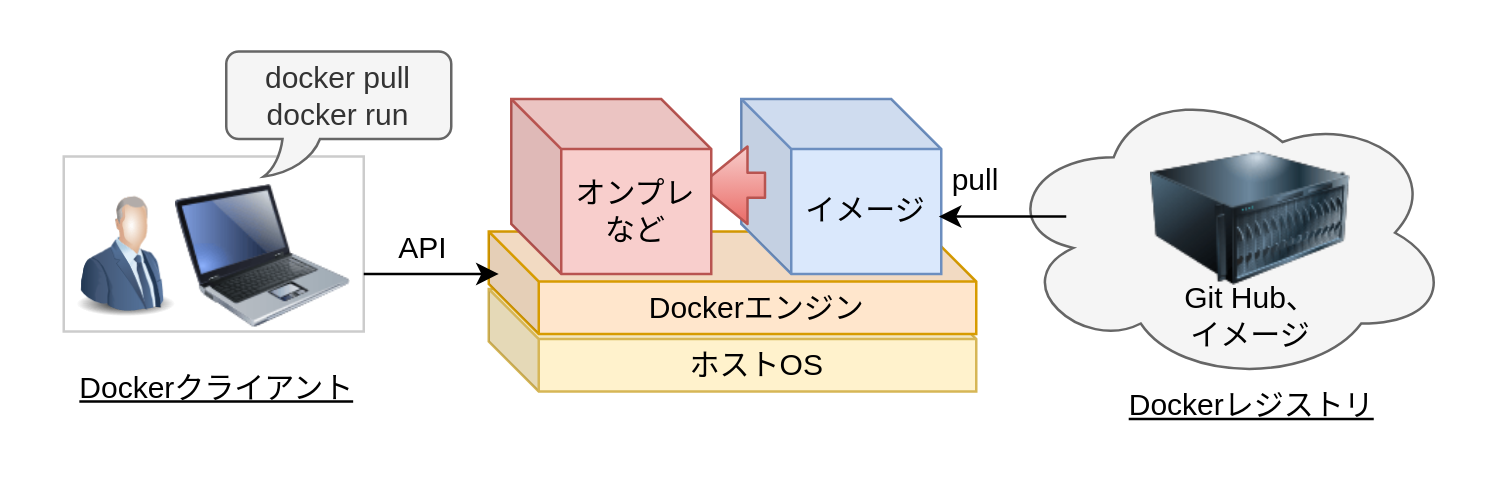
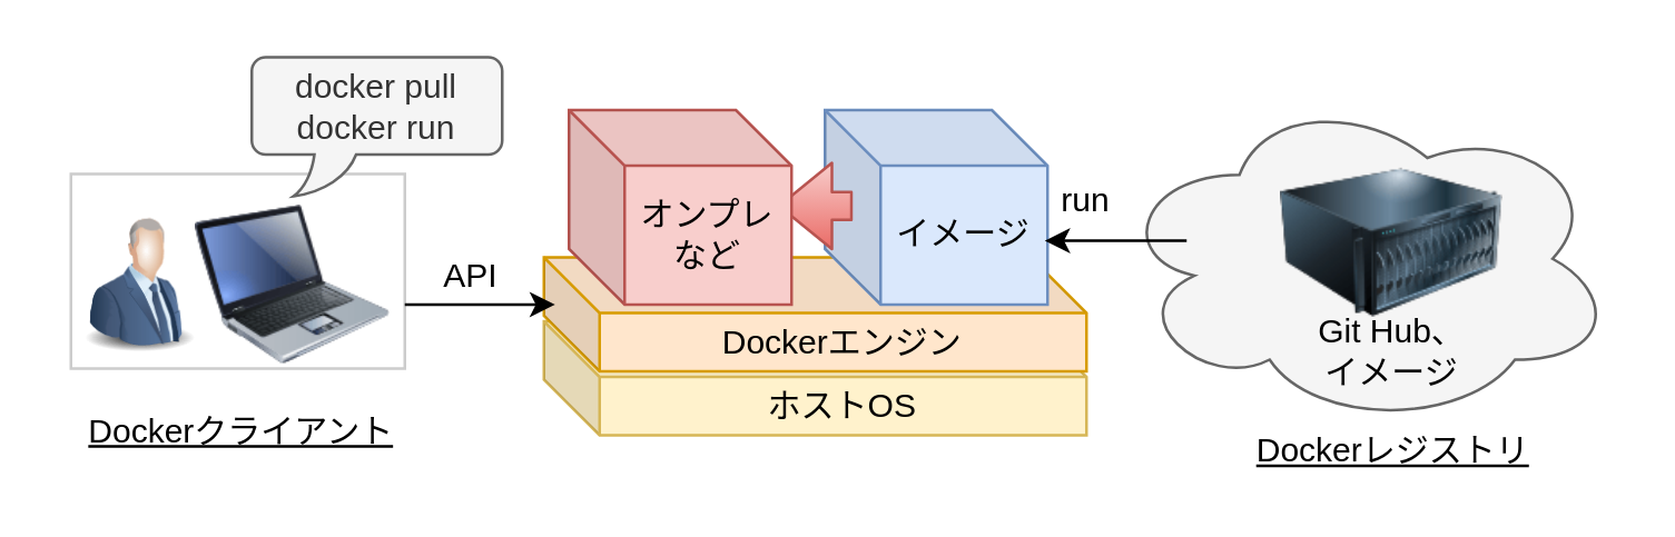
  <mxCell id="0" />
  <mxCell id="1" parent="0" />
  <mxCell id="2" value="" style="ellipse;shape=cloud;whiteSpace=wrap;html=1;shadow=0;comic=0;strokeColor=#666666;fillColor=#f5f5f5;fontColor=#333333;" vertex="1" parent="1"><mxGeometry x="400" y="32" width="180" height="121" as="geometry" /></mxCell>
  <mxCell id="3" value="" style="rounded=0;whiteSpace=wrap;html=1;fillColor=#FFFFFF;strokeColor=#CCCCCC;" vertex="1" parent="1"><mxGeometry x="25" y="62" width="120" height="70" as="geometry" /></mxCell>
  <mxCell id="4" value="" style="image;html=1;labelBackgroundColor=#ffffff;image=img/lib/clip_art/computers/Laptop_128x128.png" vertex="1" parent="1"><mxGeometry x="70" y="72" width="70" height="60" as="geometry" /></mxCell>
  <mxCell id="5" value="" style="image;html=1;labelBackgroundColor=#ffffff;image=img/lib/clip_art/people/Suit_Man_Blue_128x128.png" vertex="1" parent="1"><mxGeometry x="20" y="77" width="60" height="50" as="geometry" /></mxCell>
  <mxCell id="6" value="Dockerクライアント" style="text;html=1;strokeColor=none;fillColor=none;align=center;verticalAlign=middle;whiteSpace=wrap;rounded=0;shadow=0;comic=0;fontStyle=4" vertex="1" parent="1"><mxGeometry x="29" y="145" width="115" height="19" as="geometry" /></mxCell>
  <mxCell id="7" value="ホストOS" style="shape=cube;whiteSpace=wrap;html=1;boundedLbl=1;backgroundOutline=1;darkOpacity=0.05;darkOpacity2=0.1;shadow=0;comic=0;strokeColor=#d6b656;fillColor=#fff2cc;" vertex="1" parent="1"><mxGeometry x="195" y="115" width="195" height="41" as="geometry" /></mxCell>
  <mxCell id="8" value="Dockerエンジン" style="shape=cube;whiteSpace=wrap;html=1;boundedLbl=1;backgroundOutline=1;darkOpacity=0.05;darkOpacity2=0.1;shadow=0;comic=0;strokeColor=#d79b00;fillColor=#ffe6cc;" vertex="1" parent="1"><mxGeometry x="195" y="92" width="195" height="41" as="geometry" /></mxCell>
  <mxCell id="9" value="イメージ" style="shape=cube;whiteSpace=wrap;html=1;boundedLbl=1;backgroundOutline=1;darkOpacity=0.05;darkOpacity2=0.1;shadow=0;comic=0;strokeColor=#6c8ebf;fillColor=#dae8fc;" vertex="1" parent="1"><mxGeometry x="296" y="39" width="80" height="70" as="geometry" /></mxCell>
  <mxCell id="10" value="" style="image;html=1;labelBackgroundColor=#ffffff;image=img/lib/clip_art/computers/Server_128x128.png;shadow=0;comic=0;strokeColor=#CCCCCC;fillColor=#FFFFFF;" vertex="1" parent="1"><mxGeometry x="460" y="47" width="80" height="80" as="geometry" /></mxCell>
  <mxCell id="11" value="Git Hub、&lt;br&gt;イメージ" style="text;html=1;strokeColor=none;fillColor=none;align=center;verticalAlign=middle;whiteSpace=wrap;rounded=0;shadow=0;comic=0;" vertex="1" parent="1"><mxGeometry x="430" y="116" width="140" height="20" as="geometry" /></mxCell>
  <mxCell id="12" value="Dockerレジストリ" style="text;html=1;strokeColor=none;fillColor=none;align=center;verticalAlign=middle;whiteSpace=wrap;rounded=0;shadow=0;comic=0;fontStyle=4" vertex="1" parent="1"><mxGeometry x="442.5" y="152" width="115" height="19" as="geometry" /></mxCell>
  <mxCell id="13" value="docker pull&lt;br&gt;docker run" style="whiteSpace=wrap;html=1;shape=mxgraph.basic.roundRectCallout;dx=30;dy=15;size=5;boundedLbl=1;shadow=0;comic=0;strokeColor=#666666;fillColor=#f5f5f5;fontColor=#333333;" vertex="1" parent="1"><mxGeometry x="90" y="20" width="90" height="50" as="geometry" /></mxCell>
  <mxCell id="14" value="" style="endArrow=classic;html=1;" edge="1" parent="1"><mxGeometry width="50" height="50" relative="1" as="geometry"><mxPoint x="145" y="109" as="sourcePoint" /><mxPoint x="199" y="109" as="targetPoint" /></mxGeometry></mxCell>
  <mxCell id="15" value="API" style="text;html=1;strokeColor=none;fillColor=none;align=center;verticalAlign=middle;whiteSpace=wrap;rounded=0;shadow=0;comic=0;fontStyle=0" vertex="1" parent="1"><mxGeometry x="154" y="88" width="30" height="21" as="geometry" /></mxCell>
  <mxCell id="16" value="" style="endArrow=classic;html=1;" edge="1" parent="1"><mxGeometry width="50" height="50" relative="1" as="geometry"><mxPoint x="426" y="86" as="sourcePoint" /><mxPoint x="375" y="86" as="targetPoint" /></mxGeometry></mxCell>
- <mxCell id="17" value="pull" style="text;html=1;strokeColor=none;fillColor=none;align=center;verticalAlign=middle;whiteSpace=wrap;rounded=0;shadow=0;comic=0;fontStyle=0" vertex="1" parent="1"><mxGeometry x="370" y="62" width="40" height="20" as="geometry" /></mxCell>
+ <mxCell id="17" value="run" style="text;html=1;strokeColor=none;fillColor=none;align=center;verticalAlign=middle;whiteSpace=wrap;rounded=0;shadow=0;comic=0;fontStyle=0" vertex="1" parent="1"><mxGeometry x="370" y="62" width="40" height="20" as="geometry" /></mxCell>
  <mxCell id="18" value="" style="shape=flexArrow;endArrow=classic;html=1;fillColor=#f8cecc;strokeColor=#b85450;gradientColor=#ea6b66;" edge="1" parent="1"><mxGeometry width="50" height="50" relative="1" as="geometry"><mxPoint x="306" y="73.5" as="sourcePoint" /><mxPoint x="279" y="73.5" as="targetPoint" /></mxGeometry></mxCell>
  <mxCell id="19" value="オンプレなど" style="shape=cube;whiteSpace=wrap;html=1;boundedLbl=1;backgroundOutline=1;darkOpacity=0.05;darkOpacity2=0.1;shadow=0;comic=0;strokeColor=#b85450;fillColor=#f8cecc;" vertex="1" parent="1"><mxGeometry x="204" y="39" width="80" height="70" as="geometry" /></mxCell>
